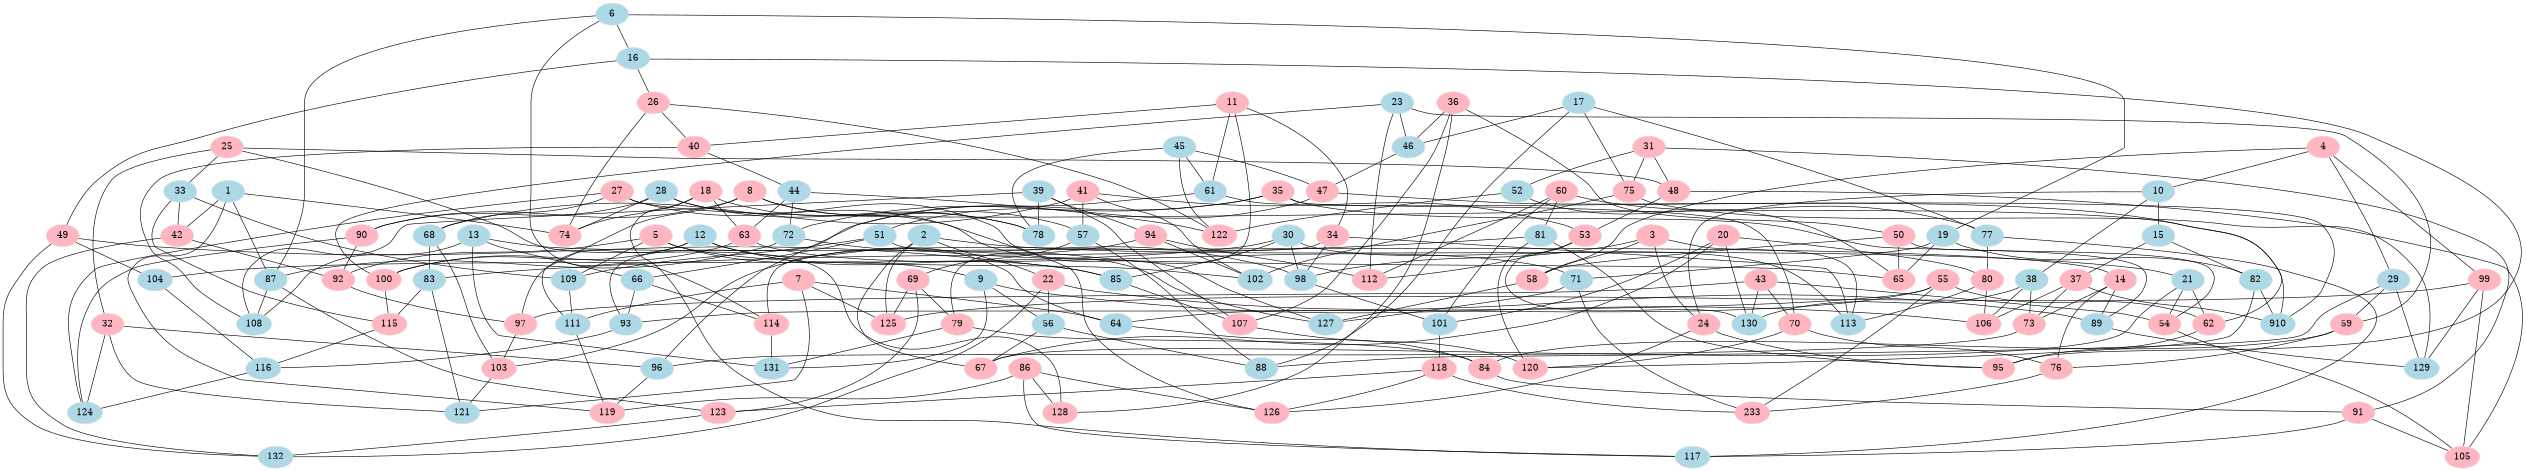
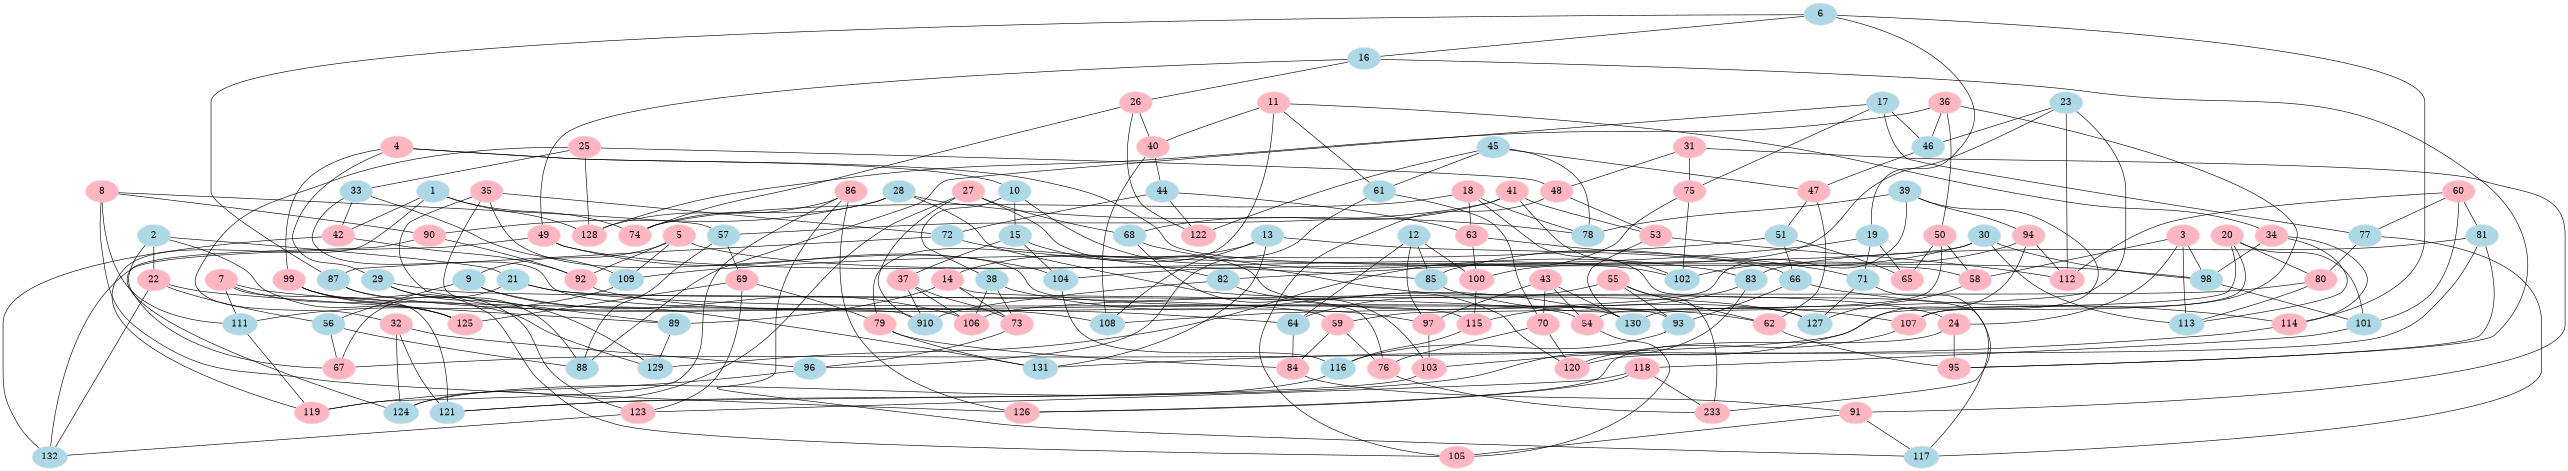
  graph {
    node [color=gray90 fillcolor=lightpink style=filled]
    1 [fillcolor=lightblue]
    42
    74
    119
    128
    92
    132 [fillcolor=lightblue]
    2 [fillcolor=lightblue]
    21 [fillcolor=lightblue]
    22
    67
    125
    54
    62
    56 [fillcolor=lightblue]
    89 [fillcolor=lightblue]
    3
    24
    58
    98 [fillcolor=lightblue]
    113 [fillcolor=lightblue]
    126
    95
    127 [fillcolor=lightblue]
    101 [fillcolor=lightblue]
    4
    10 [fillcolor=lightblue]
    29 [fillcolor=lightblue]
    99
    15 [fillcolor=lightblue]
    38 [fillcolor=lightblue]
    88 [fillcolor=lightblue]
    59
    129 [fillcolor=lightblue]
    105
    9 [fillcolor=lightblue]
    5
    102 [fillcolor=lightblue]
    109 [fillcolor=lightblue]
    106
    131 [fillcolor=lightblue]
    97
    111 [fillcolor=lightblue]
    6 [fillcolor=lightblue]
    16 [fillcolor=lightblue]
    19 [fillcolor=lightblue]
    87 [fillcolor=lightblue]
    114
    26
    49
    82 [fillcolor=lightblue]
    65
    71 [fillcolor=lightblue]
    108 [fillcolor=lightblue]
    123
    7
    64 [fillcolor=lightblue]
    121 [fillcolor=lightblue]
    84
    8
    57 [fillcolor=lightblue]
    90
    69
    124 [fillcolor=lightblue]
    37
    104 [fillcolor=lightblue]
    73
    130 [fillcolor=lightblue]
    11
    34
    40
    61 [fillcolor=lightblue]
    79
    44 [fillcolor=lightblue]
    96 [fillcolor=lightblue]
    70
    12 [fillcolor=lightblue]
    85 [fillcolor=lightblue]
    100
    107
    103
    115
    13 [fillcolor=lightblue]
    14
    66 [fillcolor=lightblue]
    76
    93 [fillcolor=lightblue]
    n88 [label=233]
    n89 [fillcolor=lightblue label=910]
    120
    116 [fillcolor=lightblue]
    122
    17 [fillcolor=lightblue]
    46 [fillcolor=lightblue]
    75
    77 [fillcolor=lightblue]
    47
    117 [fillcolor=lightblue]
    80
    18
    63
    78 [fillcolor=lightblue]
    20
    118
    23 [fillcolor=lightblue]
    112
    25
    32
    33 [fillcolor=lightblue]
    48
    53
    68 [fillcolor=lightblue]
    27
    83 [fillcolor=lightblue]
    28 [fillcolor=lightblue]
    30 [fillcolor=lightblue]
-   52 [fillcolor=lightblue]
    31
    91
    35
    72 [fillcolor=lightblue]
    36
    50
    39 [fillcolor=lightblue]
    94
    41
    43
    45 [fillcolor=lightblue]
    51 [fillcolor=lightblue]
    55
    60
    81 [fillcolor=lightblue]
    86
    1 -- 42
    1 -- 74
    1 -- 119
-   1 -- 87
+   1 -- 128
    42 -- 92
    42 -- 132
    92 -- 97
    2 -- 21
    2 -- 22
    2 -- 67
    2 -- 125
    21 -- 67
    21 -- 54
    21 -- 62
    22 -- 132
    22 -- 56
    22 -- 89
    54 -- 105
    62 -- 95
    56 -- 67
    56 -- 88
    89 -- 129
    3 -- 24
    3 -- 58
    3 -- 98
    3 -- 113
    24 -- 126
    24 -- 95
    58 -- 127
    98 -- 101
    101 -- 118
    4 -- 58
    4 -- 10
    4 -- 29
    4 -- 99
    10 -- 24
    10 -- 15
    10 -- 38
    29 -- 88
    29 -- 59
    29 -- 129
    99 -- 125
    99 -- 129
    99 -- 105
    15 -- 82
    15 -- 37
+   15 -- 104
    38 -- 106
    38 -- 73
    38 -- 130
    59 -- 84
    59 -- 76
    9 -- 56
    9 -- 106
    9 -- 131
    5 -- 92
    5 -- 9
    5 -- 102
    5 -- 109
    109 -- 111
    97 -- 103
    111 -- 119
    6 -- 16
    6 -- 19
    6 -- 87
    6 -- 114
    16 -- 95
    16 -- 26
    16 -- 49
    19 -- 82
    19 -- 65
    19 -- 71
    87 -- 108
    87 -- 123
    114 -- 131
    26 -- 74
    26 -- 40
    26 -- 122
    49 -- 132
    49 -- 104
    49 -- 85
    82 -- n89
    82 -- 120
    71 -- 127
    71 -- n88
    123 -- 132
    7 -- 125
    7 -- 111
    7 -- 64
    7 -- 121
    64 -- 84
    84 -- 91
    8 -- 126
    8 -- 111
    8 -- 57
    8 -- 90
    57 -- 88
    57 -- 69
    90 -- 92
    90 -- 124
    69 -- 125
    69 -- 123
    69 -- 79
    37 -- 106
    37 -- 73
    37 -- n89
    104 -- 116
    73 -- 96
    11 -- 34
    11 -- 40
    11 -- 61
    11 -- 79
    34 -- 98
    34 -- 113
    34 -- 114
    40 -- 108
    40 -- 44
    61 -- 96
    61 -- 70
    79 -- 131
    79 -- 84
    44 -- 122
    44 -- 63
    44 -- 72
    96 -- 119
    70 -- 76
    70 -- 120
    12 -- 97
    12 -- 64
    12 -- 85
    12 -- 100
    85 -- 107
    100 -- 115
    107 -- 120
    103 -- 121
    115 -- 116
    13 -- 131
    13 -- 108
    13 -- 14
    13 -- 66
    14 -- 89
    14 -- 73
    14 -- 76
    66 -- 114
    66 -- 93
    76 -- n88
    93 -- 116
    116 -- 124
    17 -- 88
    17 -- 46
    17 -- 75
    17 -- 77
    46 -- 47
    75 -- 129
    75 -- 102
    77 -- 117
    77 -- 80
    47 -- 62
    47 -- 51
    80 -- 113
    80 -- 106
    18 -- 74
    18 -- 117
    18 -- 63
    18 -- 78
    63 -- 71
    63 -- 100
    20 -- 67
    20 -- 101
    20 -- 130
    20 -- 80
    118 -- 126
    118 -- 123
    118 -- n88
    23 -- 59
    23 -- 100
    23 -- 46
    23 -- 112
    25 -- 128
    25 -- 32
    25 -- 33
    25 -- 48
    32 -- 121
    32 -- 124
    32 -- 96
    33 -- 42
    33 -- 109
    33 -- 115
    48 -- 105
    48 -- 53
    53 -- 130
    53 -- 112
    68 -- 103
    68 -- 83
    27 -- 127
    27 -- 124
    27 -- n89
    27 -- 68
    83 -- 121
    83 -- 115
    28 -- 74
    28 -- 127
    28 -- 90
    28 -- 78
    30 -- 98
    30 -- 113
    30 -- 104
    30 -- 85
-   52 -- 65
-   52 -- 122
    31 -- 75
    31 -- 48
-   31 -- 52
    31 -- 91
    91 -- 105
    91 -- 117
    35 -- 89
    35 -- 93
    35 -- n89
    35 -- 72
    72 -- 98
    72 -- 87
    36 -- 128
    36 -- 107
    36 -- 46
    36 -- 50
    50 -- 54
    50 -- 58
    50 -- 65
    39 -- 108
    39 -- 107
    39 -- 78
    39 -- 94
    94 -- 102
    94 -- 103
    94 -- 112
    41 -- 102
    41 -- 57
    41 -- 53
    41 -- 68
    43 -- 54
    43 -- 97
    43 -- 130
    43 -- 70
    45 -- 61
    45 -- 122
    45 -- 47
    45 -- 78
    51 -- 109
    51 -- 65
    51 -- 66
    55 -- 62
    55 -- 64
    55 -- 93
    55 -- n88
    60 -- 101
    60 -- 77
    60 -- 112
    60 -- 81
    81 -- 95
    81 -- 120
    81 -- 83
    86 -- 119
    86 -- 128
    86 -- 126
    86 -- 117
  }
